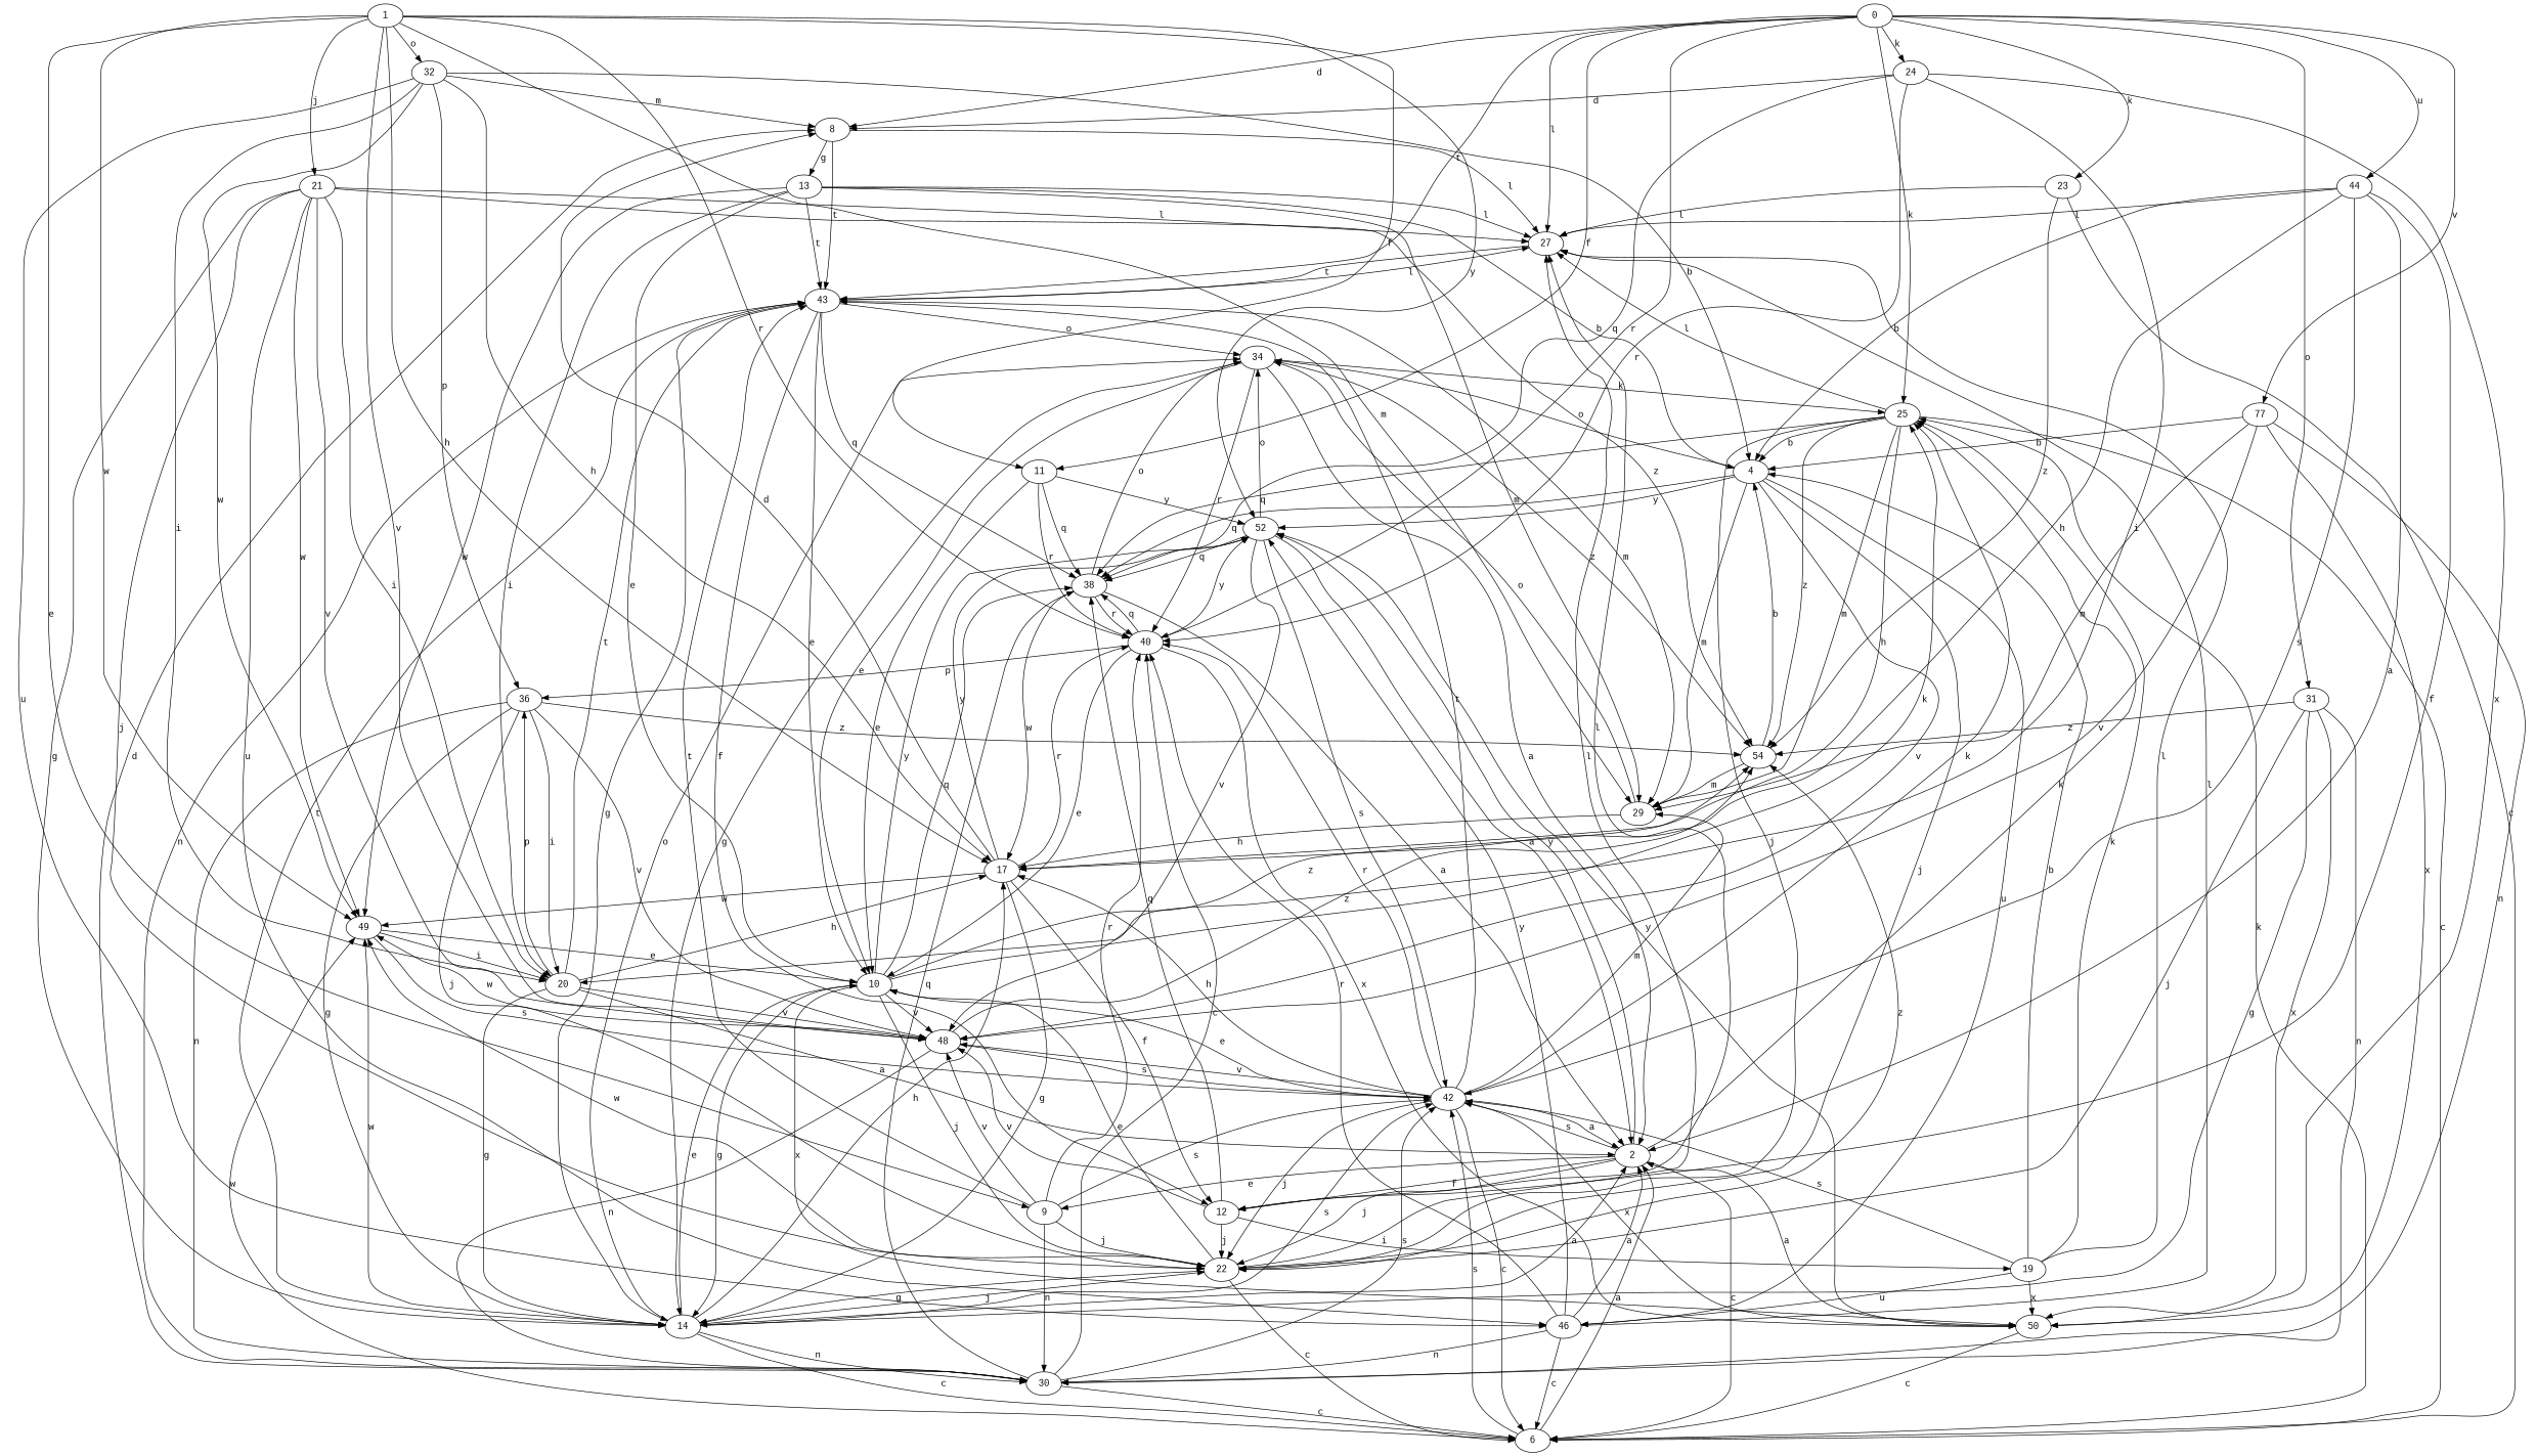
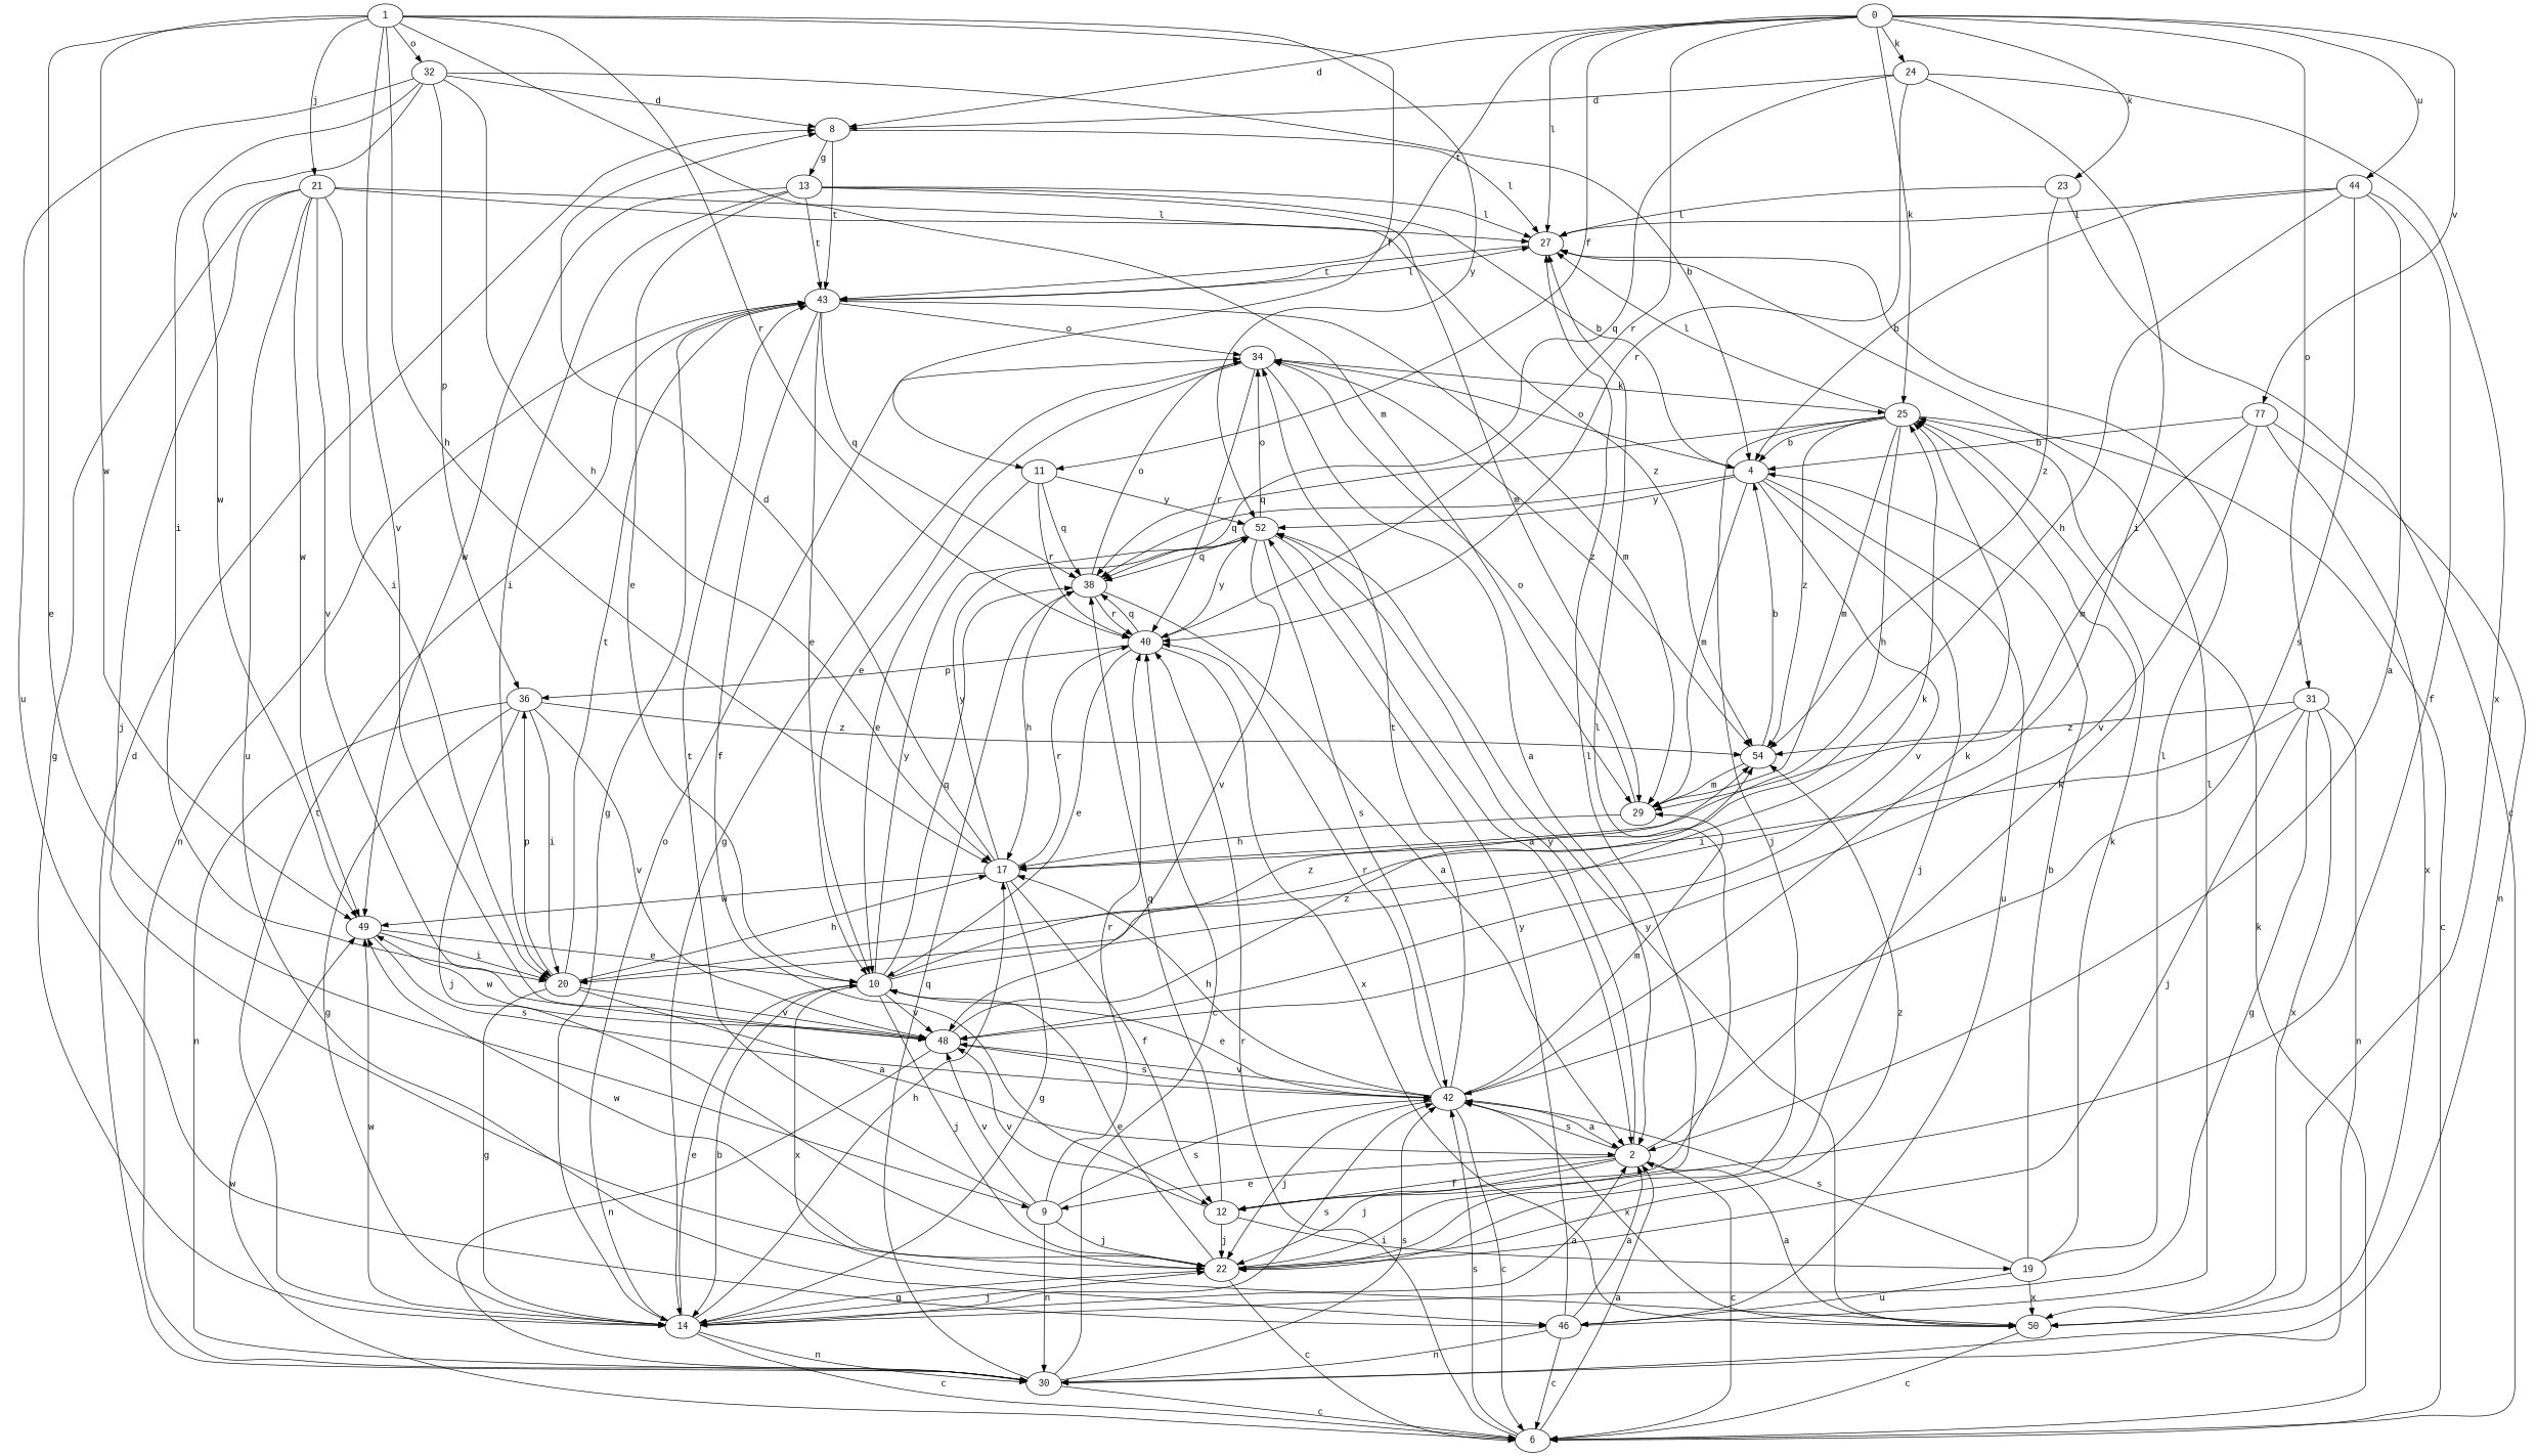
  strict digraph {
    fontname="Liberation Mono"
    node [fontname="Liberation Mono"]
    edge [fontname="Liberation Mono"]
    0
    8
    11
    23
    24
    25
    27
    31
    40
    43
    44
    n12 [label=77]
    13
    52
    38
    10
    6
    54
    50
    20
    17
    29
    22
    4
    30
    14
    36
    12
    34
    2
    42
    48
    1
    9
    21
    32
    49
    46
    19
    0 -> 8 [label=d]
    0 -> 11 [label=f]
    0 -> 23 [label=k]
    0 -> 24 [label=k]
    0 -> 25 [label=k]
    0 -> 27 [label=l]
    0 -> 31 [label=o]
    0 -> 40 [label=r]
    0 -> 43 [label=t]
    0 -> 44 [label=u]
    0 -> n12 [label=v]
    8 -> 27 [label=l]
    8 -> 43 [label=t]
    8 -> 13 [label=g]
    11 -> 40 [label=r]
    11 -> 52 [label=y]
    11 -> 38 [label=q]
    11 -> 10 [label=e]
    23 -> 27 [label=l]
    23 -> 6 [label=c]
    23 -> 54 [label=z]
    24 -> 8 [label=d]
    24 -> 40 [label=r]
    24 -> 38 [label=q]
    24 -> 50 [label=x]
    24 -> 20 [label=i]
    25 -> 27 [label=l]
    25 -> 38 [label=q]
    25 -> 6 [label=c]
    25 -> 54 [label=z]
    25 -> 17 [label=h]
    25 -> 29 [label=m]
    25 -> 22 [label=j]
    25 -> 4 [label=b]
    27 -> 43 [label=t]
    31 -> 54 [label=z]
    31 -> 50 [label=x]
+   31 -> 20 [label=i]
    31 -> 22 [label=j]
    31 -> 30 [label=n]
    31 -> 14 [label=g]
    40 -> 52 [label=y]
    40 -> 38 [label=q]
    40 -> 10 [label=e]
    40 -> 50 [label=x]
    40 -> 36 [label=p]
    43 -> 27 [label=l]
    43 -> 38 [label=q]
    43 -> 10 [label=e]
    43 -> 29 [label=m]
    43 -> 30 [label=n]
    43 -> 14 [label=g]
    43 -> 12 [label=f]
    43 -> 34 [label=o]
    44 -> 27 [label=l]
    44 -> 17 [label=h]
    44 -> 4 [label=b]
    44 -> 12 [label=f]
    44 -> 2 [label=a]
    44 -> 42 [label=s]
    n12 -> 50 [label=x]
    n12 -> 29 [label=m]
    n12 -> 4 [label=b]
    n12 -> 30 [label=n]
    n12 -> 48 [label=v]
    13 -> 27 [label=l]
    13 -> 43 [label=t]
    13 -> 10 [label=e]
    13 -> 20 [label=i]
    13 -> 29 [label=m]
    13 -> 4 [label=b]
    13 -> 49 [label=w]
    52 -> 38 [label=q]
    52 -> 34 [label=o]
    52 -> 2 [label=a]
    52 -> 42 [label=s]
    52 -> 48 [label=v]
    38 -> 40 [label=r]
-   38 -> 17 [label=w]
+   38 -> 17 [label=h]
    38 -> 34 [label=o]
    38 -> 2 [label=a]
    10 -> 25 [label=k]
    10 -> 52 [label=y]
    10 -> 38 [label=q]
    10 -> 54 [label=z]
    10 -> 50 [label=x]
    10 -> 22 [label=j]
-   10 -> 14 [label=g]
+   10 -> 14 [label=b]
    10 -> 48 [label=v]
    6 -> 25 [label=k]
    6 -> 2 [label=a]
    6 -> 42 [label=s]
    6 -> 49 [label=w]
    54 -> 29 [label=m]
    54 -> 4 [label=b]
    50 -> 52 [label=y]
    50 -> 6 [label=c]
    50 -> 2 [label=a]
    20 -> 43 [label=t]
    20 -> 17 [label=h]
    20 -> 14 [label=g]
    20 -> 36 [label=p]
    20 -> 2 [label=a]
    20 -> 48 [label=v]
    17 -> 8 [label=d]
    17 -> 40 [label=r]
    17 -> 52 [label=y]
    17 -> 14 [label=g]
    17 -> 12 [label=f]
    17 -> 49 [label=w]
    29 -> 17 [label=h]
    29 -> 34 [label=o]
    22 -> 27 [label=l]
    22 -> 10 [label=e]
    22 -> 6 [label=c]
    22 -> 54 [label=z]
    22 -> 14 [label=g]
    22 -> 49 [label=w]
    4 -> 52 [label=y]
    4 -> 38 [label=q]
    4 -> 29 [label=m]
    4 -> 22 [label=j]
    4 -> 34 [label=o]
    4 -> 48 [label=v]
    4 -> 46 [label=u]
    30 -> 8 [label=d]
    30 -> 40 [label=c]
    30 -> 38 [label=q]
    30 -> 6 [label=c]
    30 -> 42 [label=s]
    14 -> 43 [label=t]
    14 -> 10 [label=e]
    14 -> 6 [label=c]
    14 -> 17 [label=h]
    14 -> 22 [label=j]
    14 -> 30 [label=n]
    14 -> 34 [label=o]
    14 -> 2 [label=a]
    14 -> 42 [label=s]
    14 -> 49 [label=w]
    36 -> 54 [label=z]
    36 -> 20 [label=i]
    36 -> 22 [label=j]
    36 -> 30 [label=n]
    36 -> 14 [label=g]
    36 -> 48 [label=v]
    12 -> 27 [label=l]
    12 -> 38 [label=q]
    12 -> 22 [label=j]
    12 -> 48 [label=v]
    12 -> 19 [label=i]
    34 -> 25 [label=k]
    34 -> 40 [label=r]
    34 -> 10 [label=e]
    34 -> 54 [label=z]
    34 -> 14 [label=g]
    34 -> 2 [label=a]
    2 -> 25 [label=k]
    2 -> 52 [label=y]
    2 -> 6 [label=c]
    2 -> 22 [label=j]
    2 -> 12 [label=f]
    2 -> 42 [label=s]
    2 -> 9 [label=e]
    42 -> 25 [label=k]
    42 -> 40 [label=r]
-   42 -> 43 [label=t]
+   42 -> 34 [label=t]
    42 -> 10 [label=e]
    42 -> 6 [label=c]
    42 -> 50 [label=x]
    42 -> 17 [label=h]
    42 -> 29 [label=m]
    42 -> 22 [label=j]
    42 -> 2 [label=a]
    42 -> 48 [label=v]
    48 -> 54 [label=z]
    48 -> 30 [label=n]
    48 -> 42 [label=s]
    48 -> 49 [label=w]
    1 -> 11 [label=f]
    1 -> 40 [label=r]
    1 -> 52 [label=y]
    1 -> 17 [label=h]
    1 -> 29 [label=m]
    1 -> 48 [label=v]
    1 -> 9 [label=e]
    1 -> 21 [label=j]
    1 -> 32 [label=o]
    1 -> 49 [label=w]
    9 -> 40 [label=r]
    9 -> 43 [label=t]
    9 -> 22 [label=j]
    9 -> 30 [label=n]
    9 -> 42 [label=s]
    9 -> 48 [label=v]
    21 -> 27 [label=l]
    21 -> 54 [label=z]
    21 -> 20 [label=i]
    21 -> 22 [label=j]
    21 -> 14 [label=g]
    21 -> 48 [label=v]
    21 -> 49 [label=w]
    21 -> 46 [label=u]
-   32 -> 8 [label=m]
+   32 -> 8 [label=d]
    32 -> 20 [label=i]
    32 -> 17 [label=h]
    32 -> 4 [label=b]
    32 -> 36 [label=p]
    32 -> 49 [label=w]
    32 -> 46 [label=u]
    49 -> 10 [label=e]
    49 -> 20 [label=i]
    49 -> 42 [label=s]
    46 -> 27 [label=l]
-   46 -> 40 [label=r]
+   6 -> 40 [label=r]
    46 -> 52 [label=y]
    46 -> 6 [label=c]
    46 -> 30 [label=n]
    46 -> 2 [label=a]
    19 -> 25 [label=k]
    19 -> 27 [label=l]
    19 -> 50 [label=x]
    19 -> 4 [label=b]
    19 -> 42 [label=s]
    19 -> 46 [label=u]
  }
